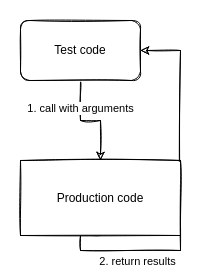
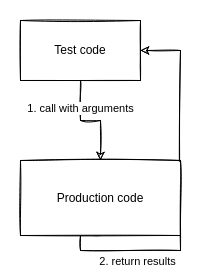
  <mxCell id="0" />
  <mxCell id="1" parent="0" />
  <mxCell id="2" style="edgeStyle=orthogonalEdgeStyle;rounded=0;orthogonalLoop=1;jettySize=auto;html=1;exitX=0.5;exitY=1;exitDx=0;exitDy=0;entryX=0.5;entryY=0;entryDx=0;entryDy=0;sketch=1;" parent="1" source="4" target="7" edge="1"><mxGeometry relative="1" as="geometry" /></mxCell>
  <mxCell id="3" value="1. call with arguments" style="edgeLabel;html=1;align=center;verticalAlign=middle;resizable=0;points=[];" parent="2" vertex="1" connectable="0"><mxGeometry x="-0.258" y="-1" relative="1" as="geometry"><mxPoint y="-10" as="offset" /></mxGeometry></mxCell>
- <mxCell id="4" value="Test code" style="whiteSpace=wrap;html=1;sketch=1;rounded=1;" parent="1" vertex="1"><mxGeometry x="20" y="20" width="120" height="60" as="geometry" /></mxCell>
+ <mxCell id="4" value="Test code" style="rounded=0;whiteSpace=wrap;html=1;sketch=1;" parent="1" vertex="1"><mxGeometry x="20" y="20" width="120" height="60" as="geometry" /></mxCell>
  <mxCell id="5" style="edgeStyle=orthogonalEdgeStyle;rounded=0;orthogonalLoop=1;jettySize=auto;html=1;exitX=0.5;exitY=1;exitDx=0;exitDy=0;entryX=1;entryY=0.5;entryDx=0;entryDy=0;sketch=1;" parent="1" source="7" target="4" edge="1"><mxGeometry relative="1" as="geometry"><Array as="points"><mxPoint x="80" y="250" /><mxPoint x="180" y="250" /><mxPoint x="180" y="50" /></Array></mxGeometry></mxCell>
  <mxCell id="6" value="2. return results" style="edgeLabel;html=1;align=center;verticalAlign=middle;resizable=0;points=[];" parent="5" vertex="1" connectable="0"><mxGeometry x="-0.481" y="-3" relative="1" as="geometry"><mxPoint x="-6" y="7" as="offset" /></mxGeometry></mxCell>
  <mxCell id="7" value="Production code" style="rounded=0;whiteSpace=wrap;html=1;sketch=1;" parent="1" vertex="1"><mxGeometry x="20" y="160" width="160" height="75" as="geometry" /></mxCell>
